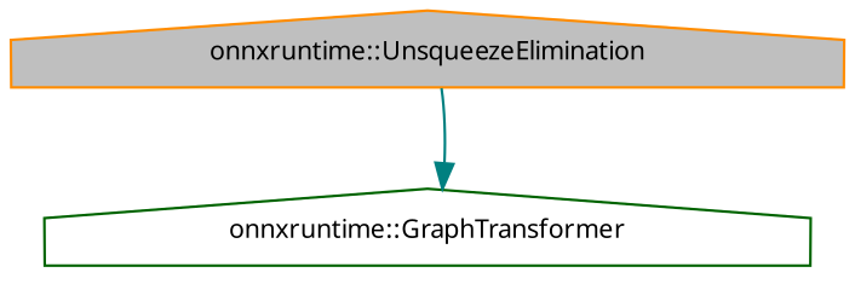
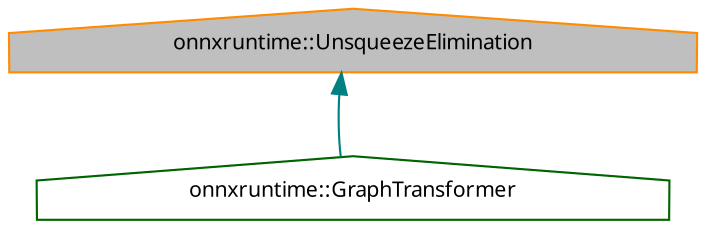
  digraph {
    fontname="Noto Sans"
    node [fontname="Noto Sans" fontsize=10 shape=house style=filled]
    n1 [color=darkorange fillcolor=grey75 fontcolor=black height=0.2 label="onnxruntime::UnsqueezeElimination" width=0.4]
    n2 [color=darkgreen fillcolor=white height=0.2 label="onnxruntime::GraphTransformer" width=0.4]
-   n2 -> n1 [color=teal dir=back fontname="Noto Sans" fontsize=10 labelfontname=Helvetica labelfontsize=10 style=solid]
+   n1 -> n2 [color=teal dir=back fontname="Noto Sans" fontsize=10 labelfontname=Helvetica labelfontsize=10 style=solid]
  }
